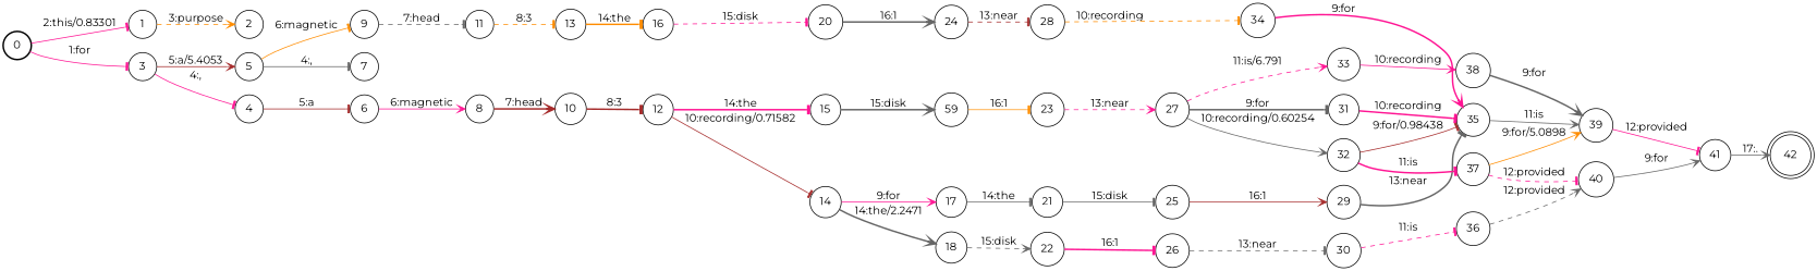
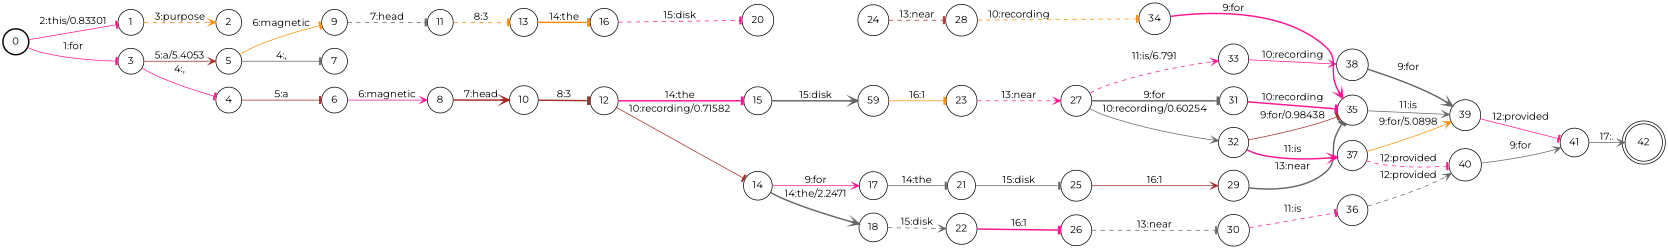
  digraph {
    fontname=Montserrat
    nodesep=0.25
    rankdir=LR
    ranksep=0.4
    node [fontname=Montserrat fontsize=14 shape=circle style=solid]
    edge [arrowhead=tee color=deeppink fontname=Montserrat fontsize=14 style=solid]
    n1 [label=0 style=bold]
    n2 [label=1]
    n3 [label=3]
    n4 [label=2]
    n5 [label=4]
    n6 [label=5]
    n7 [label=6]
    n8 [label=7]
    n9 [label=9]
    n10 [label=8]
    n11 [label=10]
    n12 [label=11]
    n13 [label=12]
    n14 [label=13]
    n15 [label=14]
    n16 [label=15]
    n17 [label=16]
    n18 [label=17]
    n19 [label=18]
    n20 [label=59]
    n21 [label=20]
    n22 [label=21]
    n23 [label=22]
    n24 [label=23]
    n25 [label=24]
    n26 [label=25]
    n27 [label=26]
    n28 [label=27]
    n29 [label=28]
    n30 [label=29]
    n31 [label=30]
    n32 [label=31]
    n33 [label=32]
    n34 [label=33]
    n35 [label=34]
    n36 [label=35]
    n37 [label=36]
    n38 [label=37]
    n39 [label=38]
    n40 [label=39]
    n41 [label=40]
    n42 [label=41]
    n43 [label=42 shape=doublecircle]
    n1 -> n2 [label="2:this/0.83301"]
    n1 -> n3 [label="1:for"]
    n2 -> n4 [arrowhead=vee color=darkorange label="3:purpose" style=dashed]
    n3 -> n5 [label="4:,"]
    n3 -> n6 [arrowhead=vee color=brown label="5:a/5.4053"]
    n5 -> n7 [color=brown label="5:a"]
    n6 -> n8 [color=gray40 label="4:,"]
    n6 -> n9 [color=darkorange label="6:magnetic"]
    n7 -> n10 [arrowhead=vee label="6:magnetic"]
    n9 -> n12 [color=gray40 label="7:head" style=dashed]
    n10 -> n11 [arrowhead=vee color=brown label="7:head" style=bold]
    n11 -> n13 [color=brown label="8:3" style=bold]
    n12 -> n14 [color=darkorange label="8:3" style=dashed]
    n13 -> n15 [color=brown label="10:recording/0.71582"]
    n13 -> n16 [label="14:the" style=bold]
    n14 -> n17 [color=darkorange label="14:the" style=bold]
    n15 -> n18 [arrowhead=vee label="9:for"]
    n15 -> n19 [arrowhead=vee color=gray40 label="14:the/2.2471" style=bold]
    n16 -> n20 [arrowhead=vee color=gray40 label="15:disk" style=bold]
    n17 -> n21 [label="15:disk" style=dashed]
    n18 -> n22 [color=gray40 label="14:the"]
    n19 -> n23 [arrowhead=vee color=gray40 label="15:disk" style=dashed]
    n20 -> n24 [color=darkorange label="16:1"]
-   n21 -> n25 [arrowhead=vee color=gray40 label="16:1" style=bold]
    n22 -> n26 [color=gray40 label="15:disk"]
    n23 -> n27 [label="16:1" style=bold]
    n24 -> n28 [arrowhead=vee label="13:near" style=dashed]
    n25 -> n29 [color=brown label="13:near" style=dashed]
    n26 -> n30 [arrowhead=vee color=brown label="16:1"]
    n27 -> n31 [color=gray40 label="13:near" style=dashed]
    n28 -> n32 [color=gray40 label="9:for" style=bold]
    n28 -> n33 [arrowhead=vee color=gray40 label="10:recording/0.60254"]
    n28 -> n34 [arrowhead=vee label="11:is/6.791" style=dashed]
    n29 -> n35 [color=darkorange label="10:recording" style=dashed]
    n30 -> n36 [color=gray40 label="13:near" style=bold]
    n31 -> n37 [label="11:is" style=dashed]
    n32 -> n36 [label="10:recording" style=bold]
    n33 -> n36 [color=brown label="9:for/0.98438"]
-   n33 -> n38 [label="11:is" style=bold]
+   n33 -> n38 [arrowhead=vee label="11:is" style=bold]
    n34 -> n39 [arrowhead=vee label="10:recording"]
    n35 -> n36 [arrowhead=vee label="9:for" style=bold]
    n36 -> n40 [arrowhead=vee color=gray40 label="11:is"]
    n37 -> n41 [arrowhead=vee color=gray40 label="12:provided" style=dashed]
    n38 -> n40 [arrowhead=vee color=darkorange label="9:for/5.0898"]
    n38 -> n41 [label="12:provided" style=dashed]
    n39 -> n40 [arrowhead=vee color=gray40 label="9:for" style=bold]
    n40 -> n42 [label="12:provided"]
    n41 -> n42 [arrowhead=vee color=gray40 label="9:for"]
    n42 -> n43 [arrowhead=vee color=gray40 label="17:."]
  }
